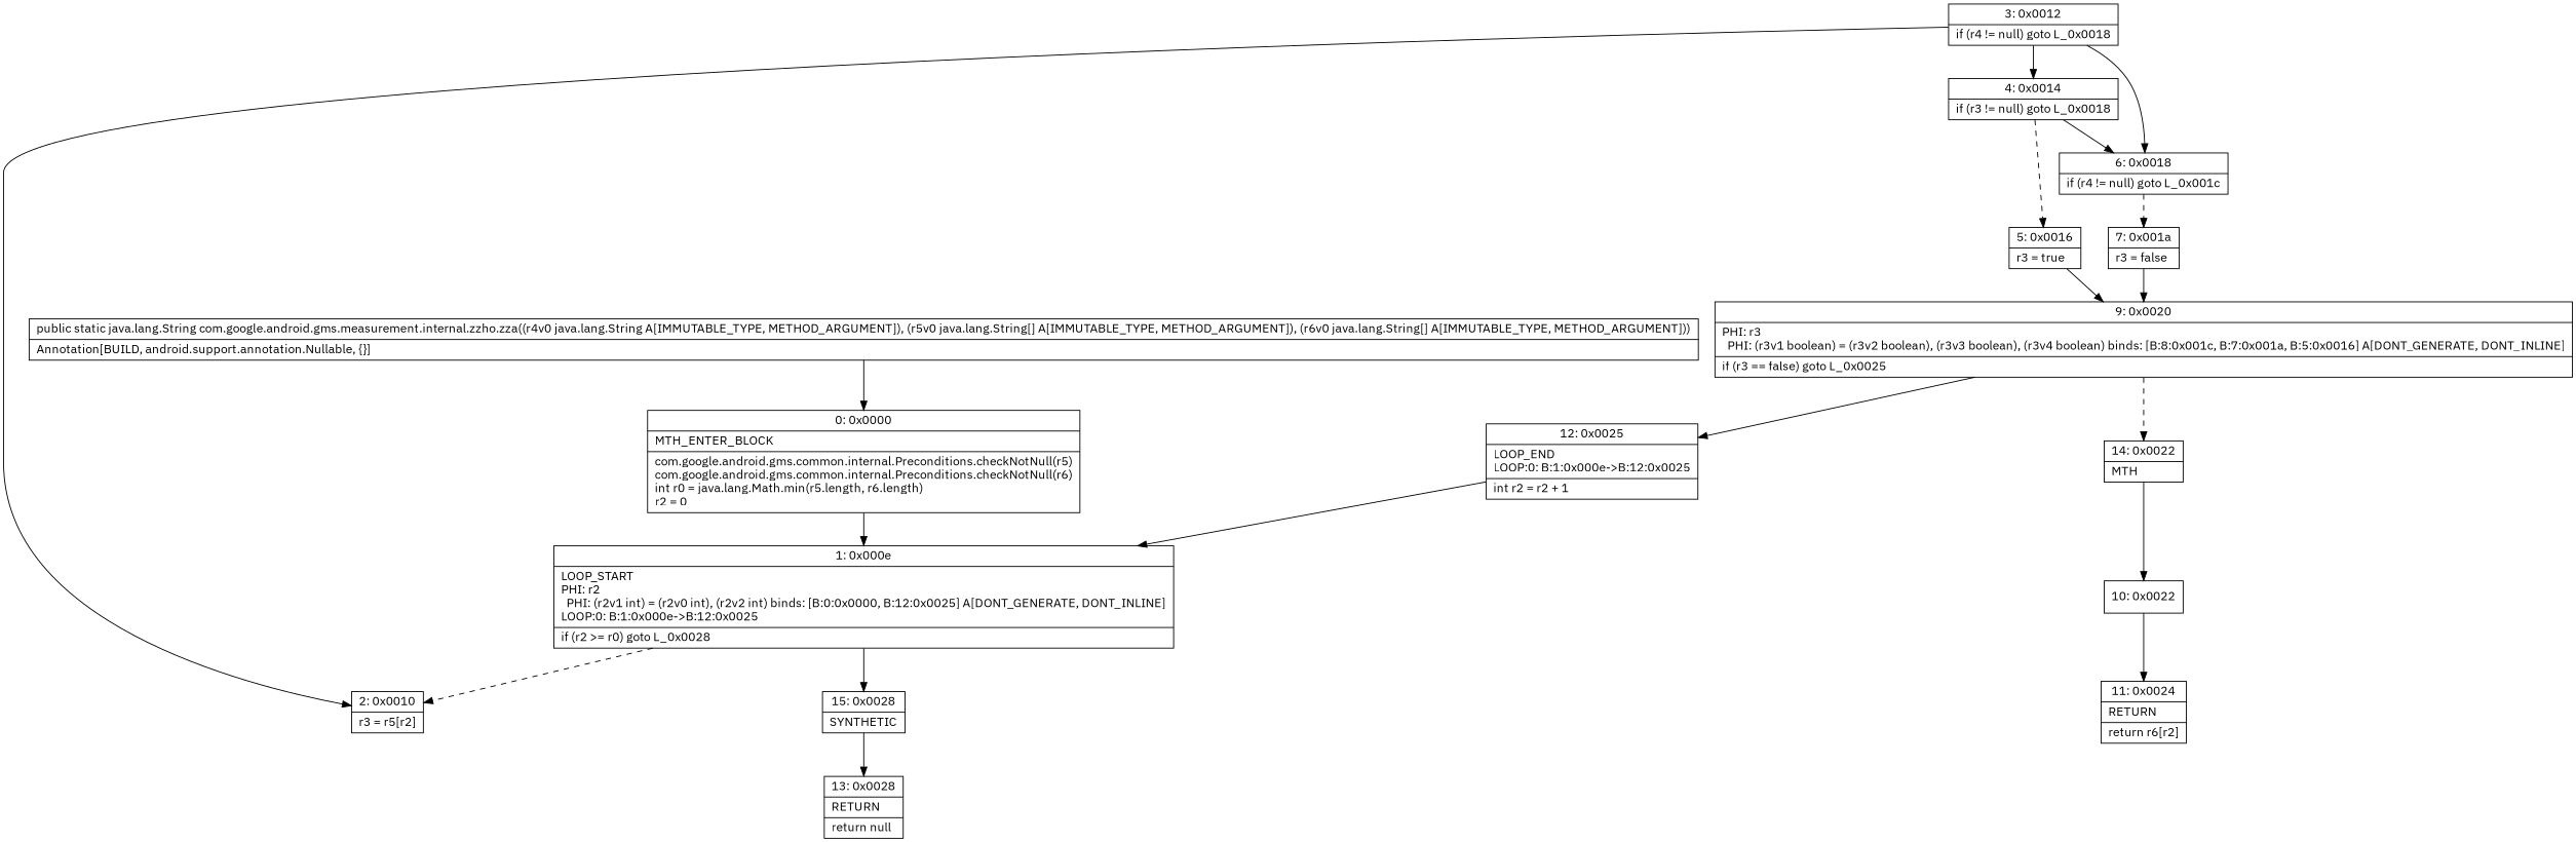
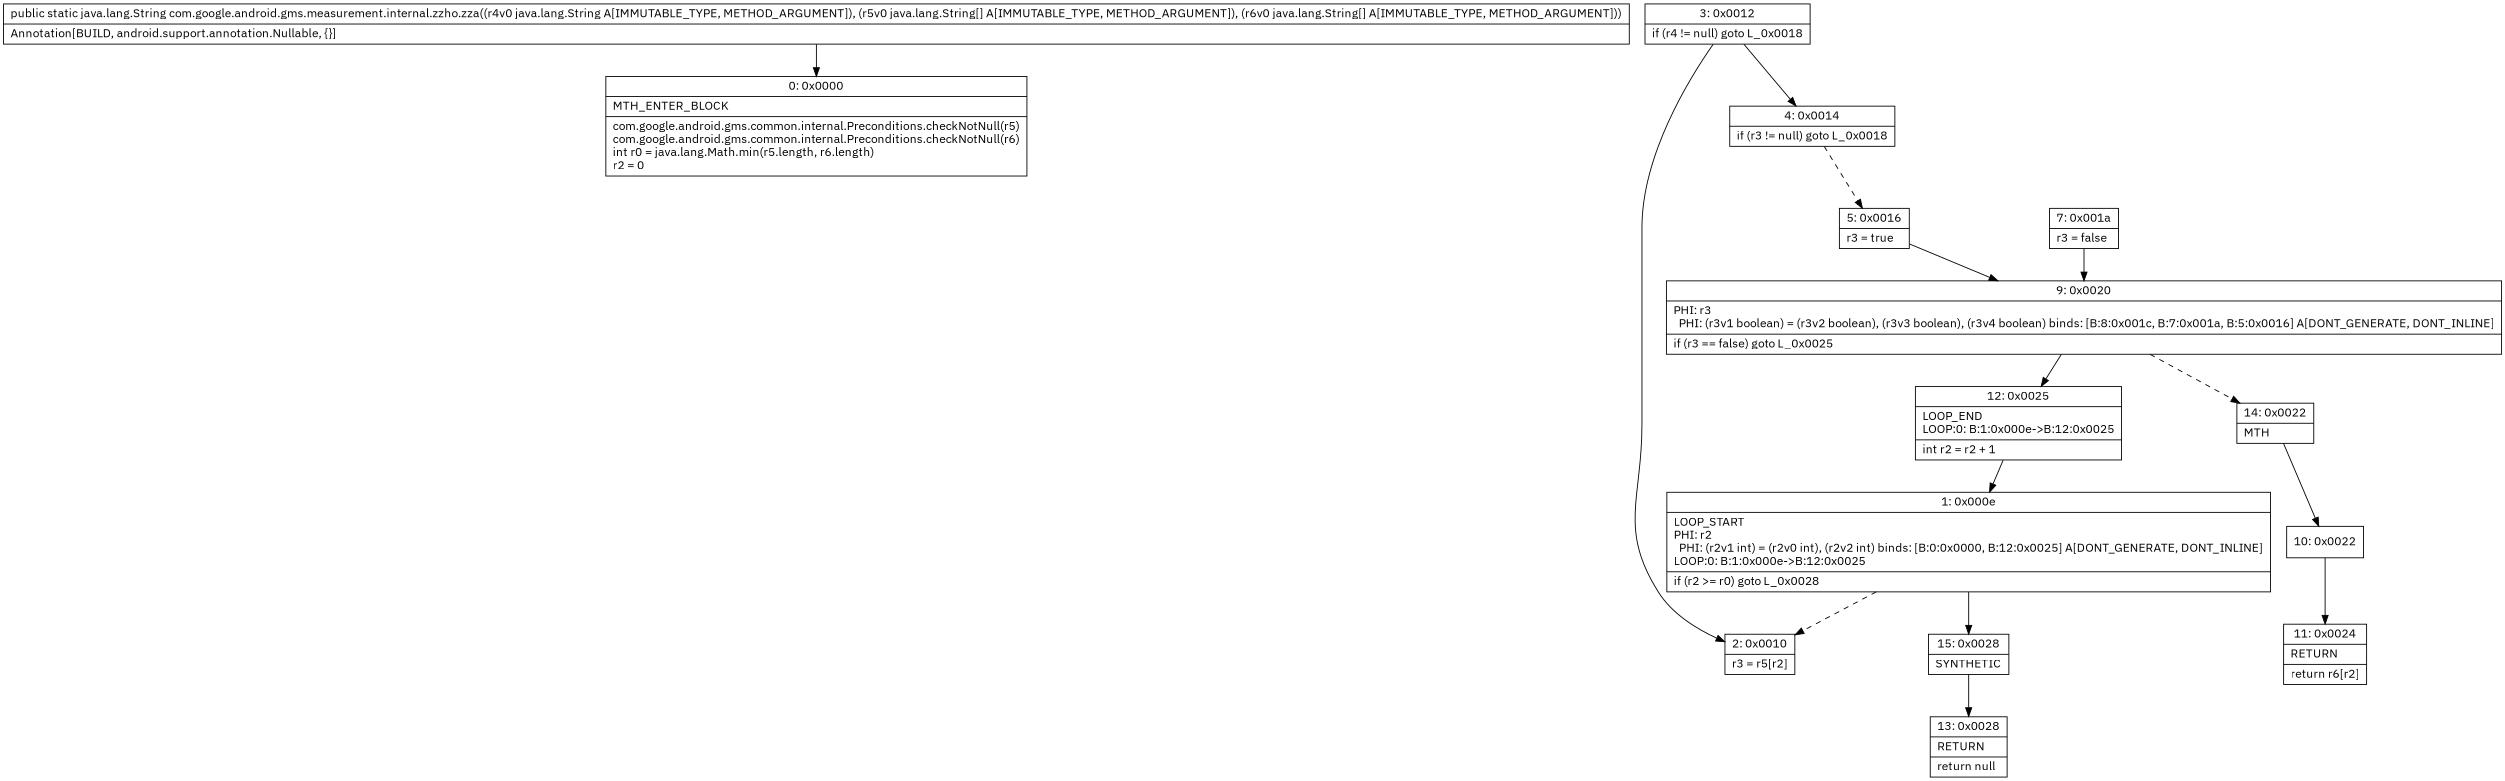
  digraph {
    fontname="IBM Plex Sans"
    node [fontname="IBM Plex Sans" shape=record]
    edge [fontname="IBM Plex Sans"]
    n1 [label="{0\:\ 0x0000|MTH_ENTER_BLOCK\l|com.google.android.gms.common.internal.Preconditions.checkNotNull(r5)\lcom.google.android.gms.common.internal.Preconditions.checkNotNull(r6)\lint r0 = java.lang.Math.min(r5.length, r6.length)\lr2 = 0\l}"]
    n2 [label="{1\:\ 0x000e|LOOP_START\lPHI: r2 \l  PHI: (r2v1 int) = (r2v0 int), (r2v2 int) binds: [B:0:0x0000, B:12:0x0025] A[DONT_GENERATE, DONT_INLINE]\lLOOP:0: B:1:0x000e\-\>B:12:0x0025\l|if (r2 \>= r0) goto L_0x0028\l}"]
    n3 [label="{2\:\ 0x0010|r3 = r5[r2]\l}"]
    n4 [label="{15\:\ 0x0028|SYNTHETIC\l}"]
    n5 [label="{13\:\ 0x0028|RETURN\l|return null\l}"]
    n6 [label="{3\:\ 0x0012|if (r4 != null) goto L_0x0018\l}"]
    n7 [label="{4\:\ 0x0014|if (r3 != null) goto L_0x0018\l}"]
-   n8 [label="{6\:\ 0x0018|if (r4 != null) goto L_0x001c\l}"]
    n9 [label="{5\:\ 0x0016|r3 = true\l}"]
    n10 [label="{7\:\ 0x001a|r3 = false\l}"]
    n11 [label="{9\:\ 0x0020|PHI: r3 \l  PHI: (r3v1 boolean) = (r3v2 boolean), (r3v3 boolean), (r3v4 boolean) binds: [B:8:0x001c, B:7:0x001a, B:5:0x0016] A[DONT_GENERATE, DONT_INLINE]\l|if (r3 == false) goto L_0x0025\l}"]
    n12 [label="{12\:\ 0x0025|LOOP_END\lLOOP:0: B:1:0x000e\-\>B:12:0x0025\l|int r2 = r2 + 1\l}"]
    n13 [label="{14\:\ 0x0022|MTH\l}"]
    n14 [label="{10\:\ 0x0022}"]
    n15 [label="{11\:\ 0x0024|RETURN\l|return r6[r2]\l}"]
    n16 [label="{public static java.lang.String com.google.android.gms.measurement.internal.zzho.zza((r4v0 java.lang.String A[IMMUTABLE_TYPE, METHOD_ARGUMENT]), (r5v0 java.lang.String[] A[IMMUTABLE_TYPE, METHOD_ARGUMENT]), (r6v0 java.lang.String[] A[IMMUTABLE_TYPE, METHOD_ARGUMENT]))  | Annotation[BUILD, android.support.annotation.Nullable, \{\}]\l}"]
-   n1 -> n2
    n2 -> n3 [style=dashed]
    n2 -> n4
    n4 -> n5
    n6 -> n3
    n6 -> n7 [style=solid]
-   n6 -> n8
-   n7 -> n8
    n7 -> n9 [style=dashed]
-   n8 -> n10 [style=dashed]
    n9 -> n11
    n10 -> n11
    n11 -> n12
    n11 -> n13 [style=dashed]
    n12 -> n2
    n13 -> n14
    n14 -> n15
    n16 -> n1
  }
